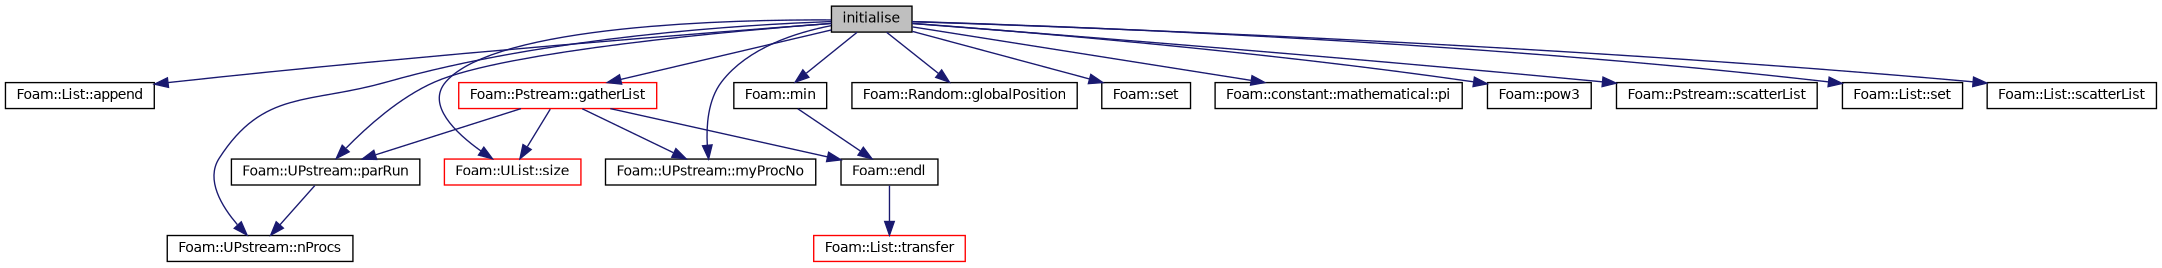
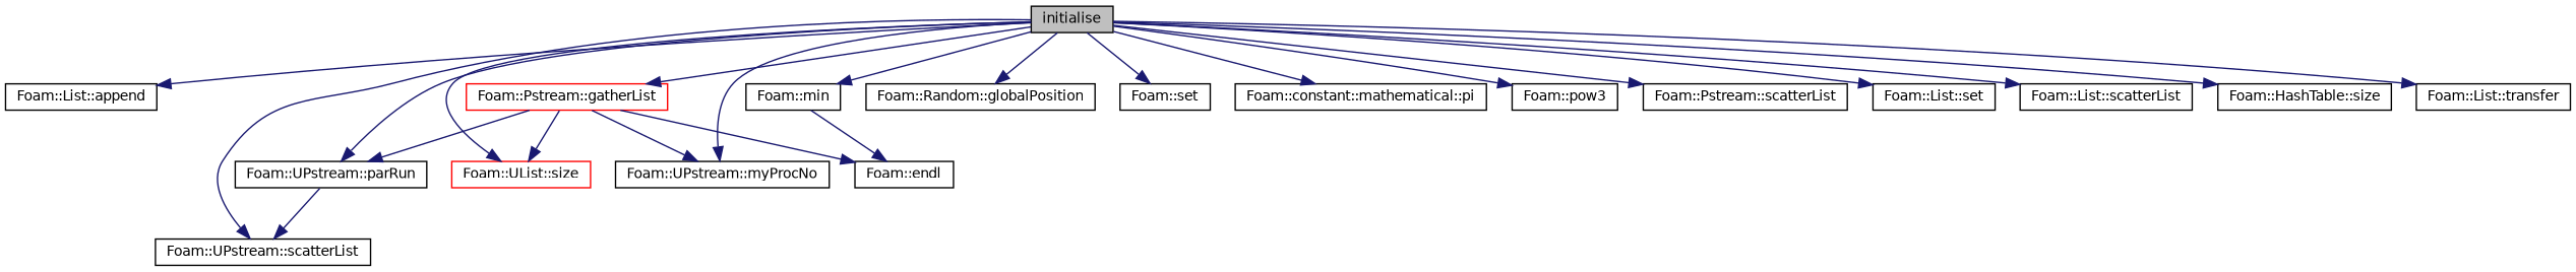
  digraph {
    rankdir=TB
    node [color=black fontname=Helvetica fontsize=10 shape=record]
    edge [color=midnightblue fontname=Helvetica fontsize=10 labelfontname=Helvetica labelfontsize=10 style=solid]
    n1 [fillcolor=grey75 fontcolor=black height=0.2 label=initialise style=filled width=0.4]
    n2 [height=0.2 label="Foam::List::append" width=0.4]
    n3 [color=red height=0.2 label="Foam::Pstream::gatherList" width=0.4]
    n4 [height=0.2 label="Foam::UPstream::parRun" width=0.4]
-   n5 [height=0.2 label="Foam::UPstream::nProcs" width=0.4]
+   n5 [height=0.2 label="Foam::UPstream::scatterList" width=0.4]
    n6 [color=red height=0.2 label="Foam::UList::size" width=0.4]
    n7 [height=0.2 label="Foam::UPstream::myProcNo" width=0.4]
    n8 [height=0.2 label="Foam::Random::globalPosition" width=0.4]
    n9 [height=0.2 label="Foam::set" width=0.4]
    n10 [height=0.2 label="Foam::min" width=0.4]
    n11 [height=0.2 label="Foam::constant::mathematical::pi" width=0.4]
    n12 [height=0.2 label="Foam::pow3" width=0.4]
    n13 [height=0.2 label="Foam::Pstream::scatterList" width=0.4]
    n14 [height=0.2 label="Foam::List::set" width=0.4]
    n15 [height=0.2 label="Foam::List::scatterList" width=0.4]
-   n17 [color=red height=0.2 label="Foam::List::transfer" width=0.4]
+   n16 [height=0.2 label="Foam::HashTable::size" width=0.4]
+   n17 [height=0.2 label="Foam::List::transfer" width=0.4]
    n18 [height=0.2 label="Foam::endl" width=0.4]
    n1 -> n2
    n1 -> n3
    n1 -> n4
    n1 -> n5
    n1 -> n6
    n1 -> n7
    n1 -> n8
    n1 -> n9
    n1 -> n10
    n1 -> n11
    n1 -> n12
    n1 -> n13
    n1 -> n14
    n1 -> n15
-   n18 -> n17
+   n1 -> n16
+   n1 -> n17
    n3 -> n4
    n3 -> n6
    n3 -> n7
    n3 -> n18
    n4 -> n5
    n10 -> n18
  }
